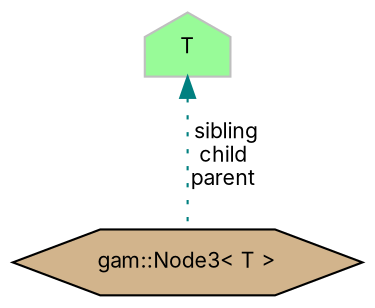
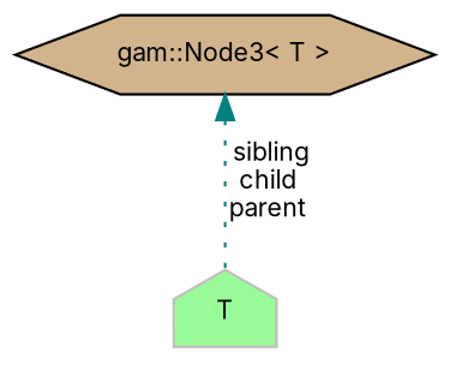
  digraph {
    fontname=Inter
    node [fontname=Inter fontsize=10 style=filled]
    n1 [color=black fillcolor=tan fontcolor=black height=0.2 label="gam::Node3\< T \>" shape=hexagon width=0.4]
    n2 [color=grey75 height=0.2 label=T shape=house width=0.4 fillcolor=palegreen]
-   n2 -> n1 [color=teal dir=back fontname=Inter fontsize=10 label=" sibling\nchild\nparent" labelfontname="FreeSans.ttf" labelfontsize=10 style=dotted]
+   n1 -> n2 [color=teal dir=back fontname=Inter fontsize=10 label=" sibling\nchild\nparent" labelfontname="FreeSans.ttf" labelfontsize=10 style=dotted]
  }
